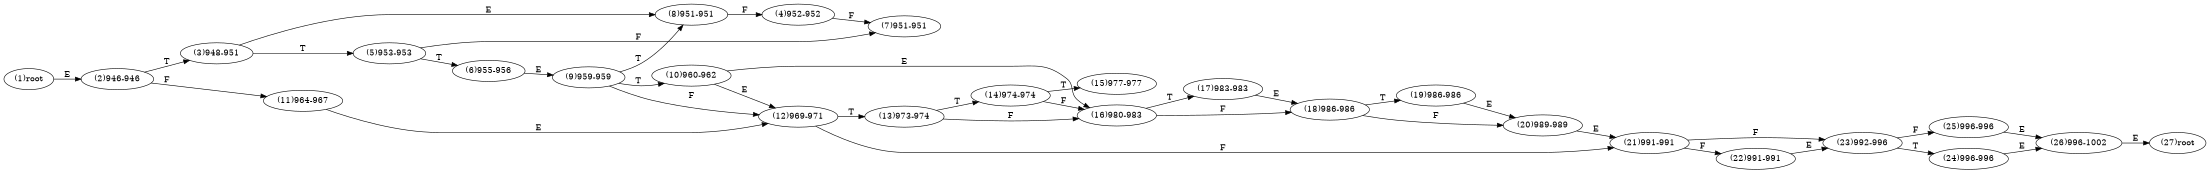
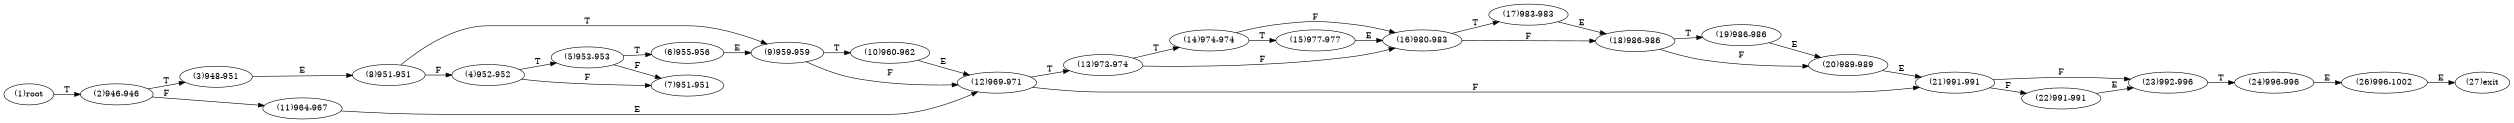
  digraph {
    rankdir=LR
    n1 [label="(1)root"]
    n2 [label="(2)946-946"]
    n3 [label="(3)948-951"]
    n4 [label="(11)964-967"]
    n5 [label="(8)951-951"]
    n6 [label="(12)969-971"]
    n7 [label="(4)952-952"]
    n8 [label="(9)959-959"]
    n9 [label="(5)953-953"]
    n10 [label="(7)951-951"]
    n11 [label="(6)955-956"]
    n12 [label="(10)960-962"]
    n13 [label="(13)973-974"]
    n14 [label="(21)991-991"]
    n15 [label="(14)974-974"]
    n16 [label="(16)980-983"]
    n17 [label="(23)992-996"]
    n18 [label="(22)991-991"]
    n19 [label="(15)977-977"]
    n20 [label="(17)983-983"]
    n21 [label="(18)986-986"]
    n22 [label="(19)986-986"]
    n23 [label="(20)989-989"]
-   n24 [label="(25)996-996"]
    n25 [label="(24)996-996"]
    n26 [label="(26)996-1002"]
-   n27 [label="(27)root"]
-   n1 -> n2 [label=E]
+   n27 [label="(27)exit"]
+   n1 -> n2 [label=T]
    n2 -> n3 [label=T]
    n2 -> n4 [label=F]
    n3 -> n5 [label=E]
    n4 -> n6 [label=E]
    n5 -> n7 [label=F]
-   n8 -> n5 [label=T]
+   n5 -> n8 [label=T]
    n6 -> n13 [label=T]
    n6 -> n14 [label=F]
-   n3 -> n9 [label=T]
+   n7 -> n9 [label=T]
    n7 -> n10 [label=F]
    n8 -> n6 [label=F]
    n8 -> n12 [label=T]
    n9 -> n10 [label=F]
    n9 -> n11 [label=T]
    n11 -> n8 [label=E]
    n12 -> n6 [label=E]
    n13 -> n15 [label=T]
    n13 -> n16 [label=F]
    n14 -> n17 [label=F]
    n14 -> n18 [label=F]
    n15 -> n16 [label=F]
    n15 -> n19 [label=T]
    n16 -> n20 [label=T]
    n16 -> n21 [label=F]
-   n17 -> n24 [label=F]
    n17 -> n25 [label=T]
    n18 -> n17 [label=E]
-   n12 -> n16 [label=E]
+   n19 -> n16 [label=E]
    n20 -> n21 [label=E]
    n21 -> n22 [label=T]
    n21 -> n23 [label=F]
    n22 -> n23 [label=E]
    n23 -> n14 [label=E]
-   n24 -> n26 [label=E]
    n25 -> n26 [label=E]
    n26 -> n27 [label=E]
  }
